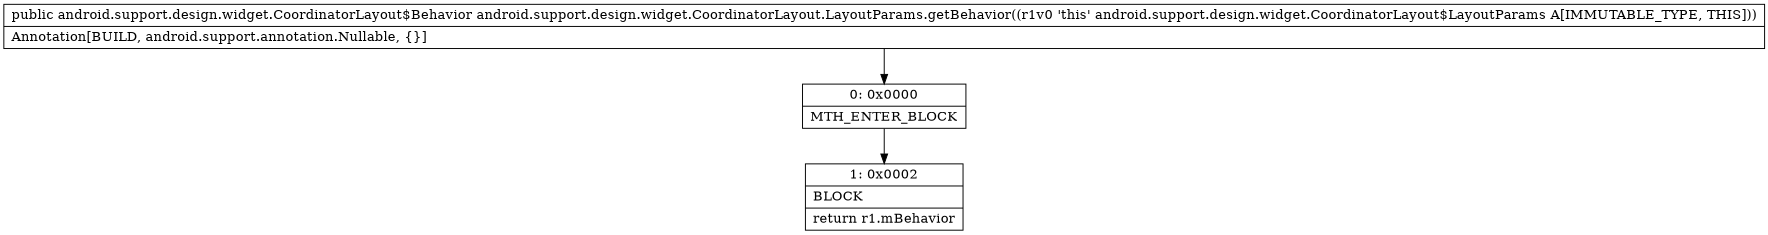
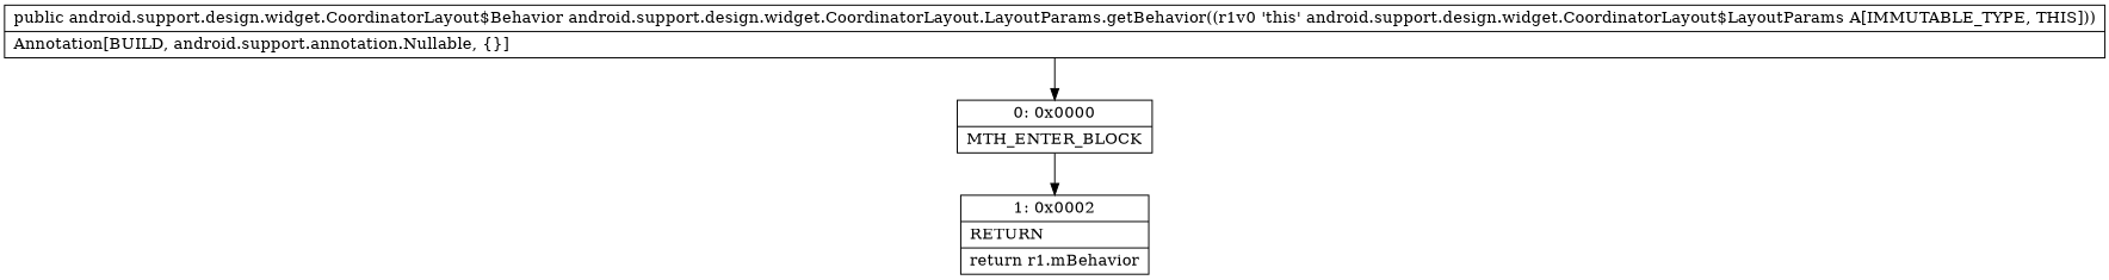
  digraph {
    node [shape=record]
    n1 [label="{0\:\ 0x0000|MTH_ENTER_BLOCK\l}"]
-   n2 [label="{1\:\ 0x0002|BLOCK\l|return r1.mBehavior\l}"]
+   n2 [label="{1\:\ 0x0002|RETURN\l|return r1.mBehavior\l}"]
    n3 [label="{public android.support.design.widget.CoordinatorLayout$Behavior android.support.design.widget.CoordinatorLayout.LayoutParams.getBehavior((r1v0 'this' android.support.design.widget.CoordinatorLayout$LayoutParams A[IMMUTABLE_TYPE, THIS]))  | Annotation[BUILD, android.support.annotation.Nullable, \{\}]\l}"]
    n1 -> n2
    n3 -> n1
  }
